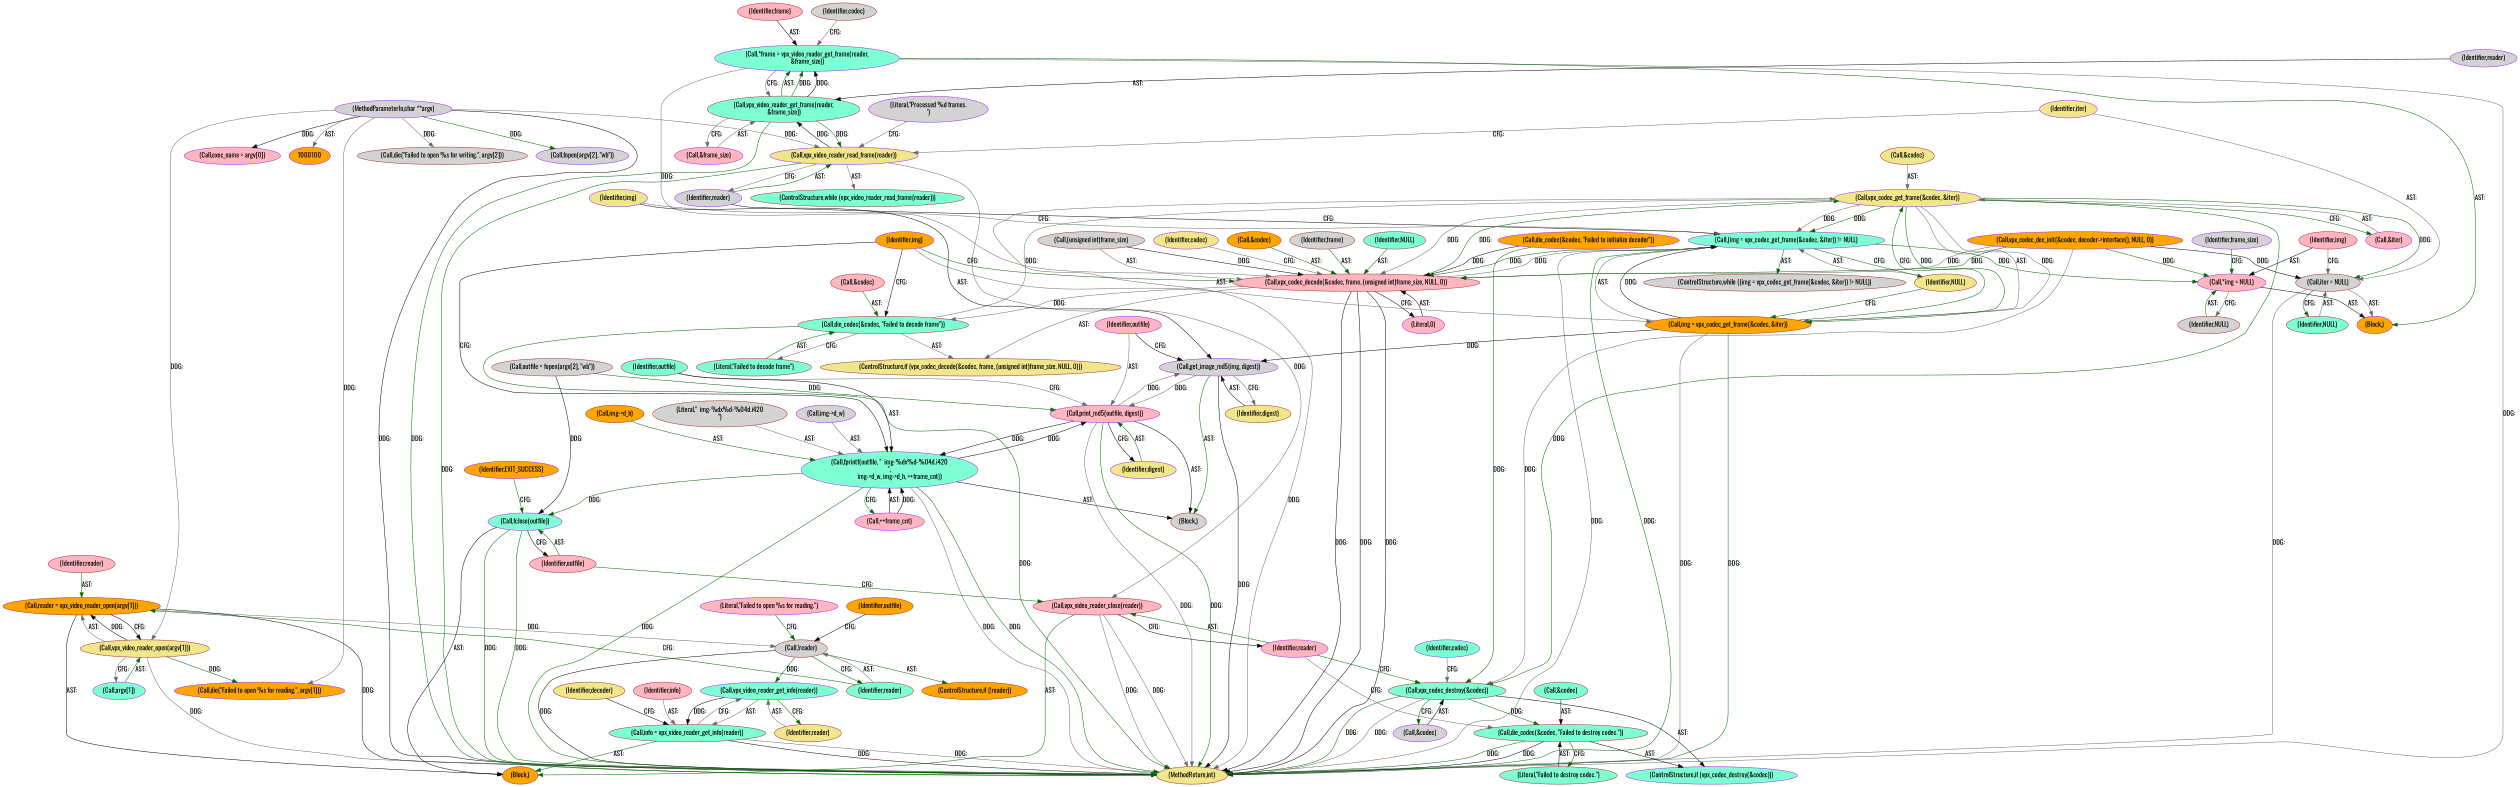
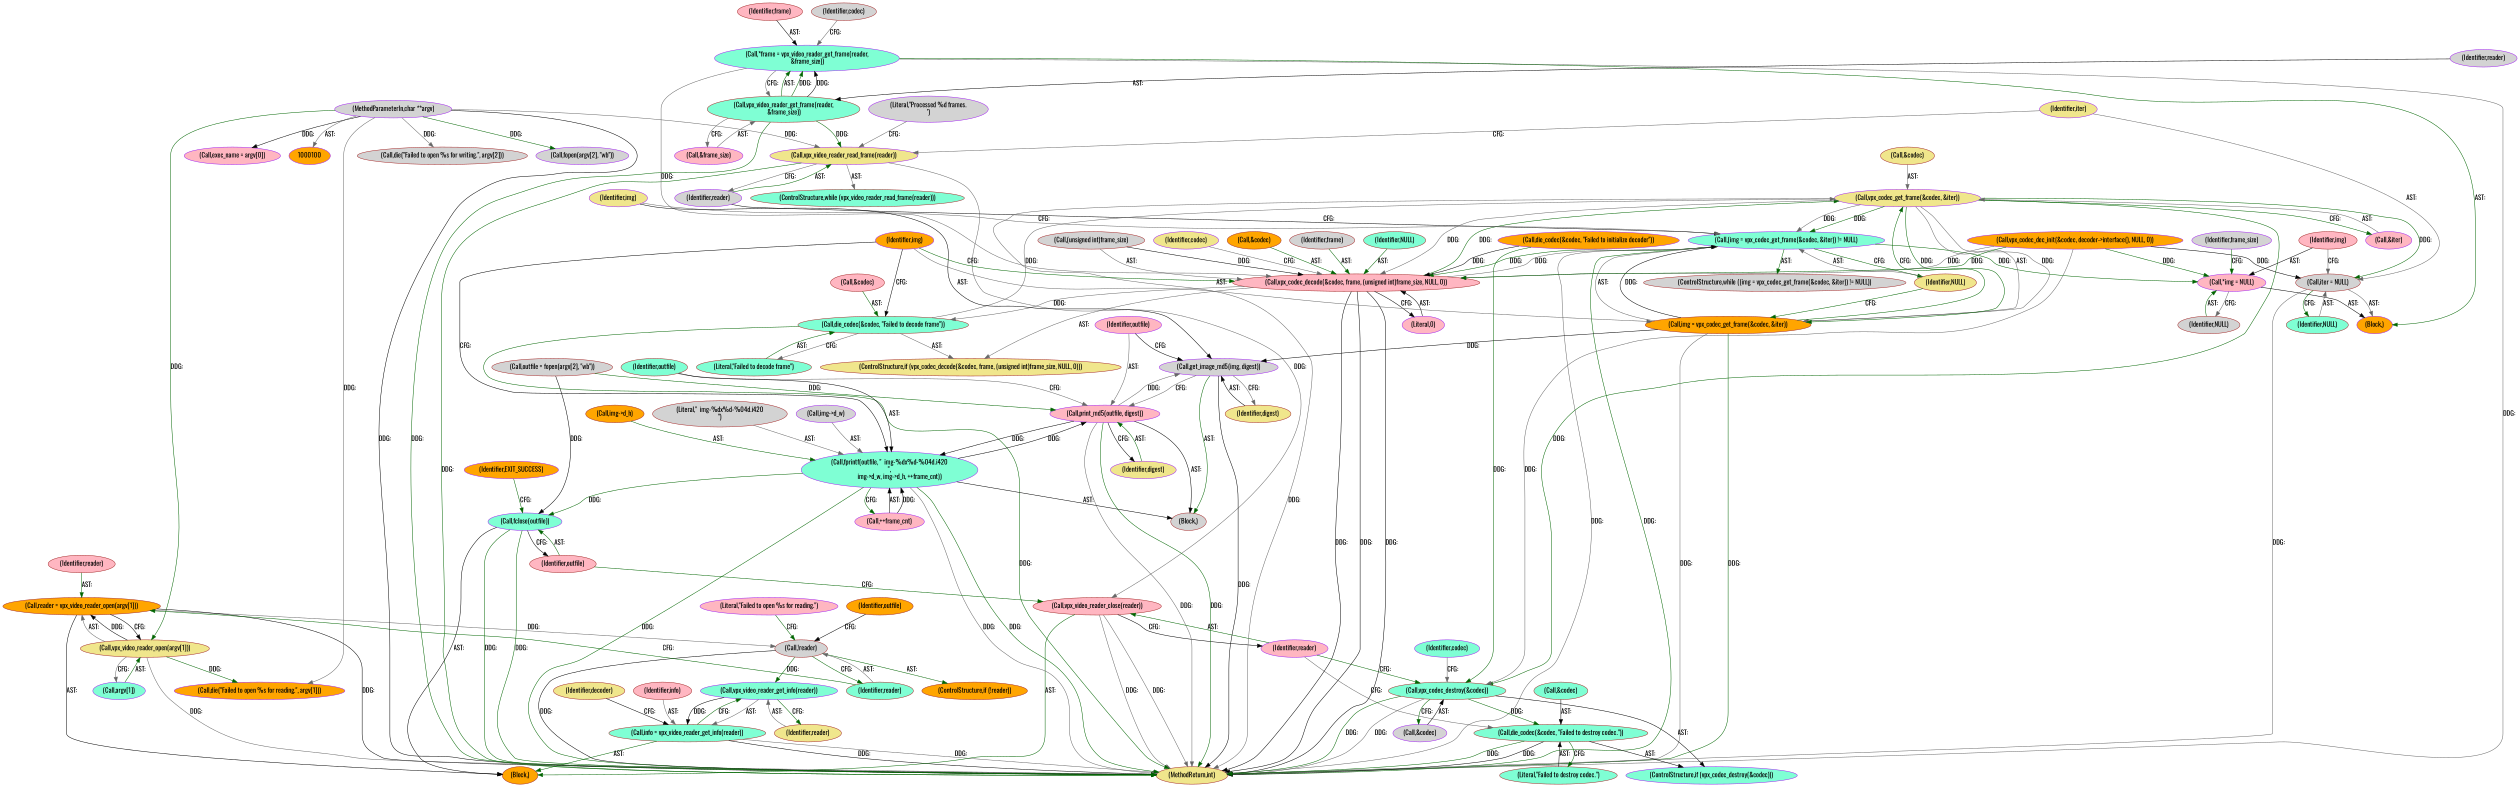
  digraph {
    fontname=Oswald
    node [color=brown fillcolor=aquamarine fontname=Oswald style=filled]
    edge [color=gray40 fontname=Oswald]
    n1 [fillcolor=orange label="(Call,reader = vpx_video_reader_open(argv[1]))"]
    n2 [fillcolor=khaki label="(Call,vpx_video_reader_open(argv[1]))"]
    n3 [fillcolor=lightgrey label="(Call,!reader)"]
    n4 [fillcolor=khaki label="(MethodReturn,int)"]
    n5 [fillcolor=orange label="(Block,)"]
    n6 [color=purple label="(Call,argv[1])"]
    n7 [color=purple fillcolor=orange label="(Call,die(\"Failed to open %s for reading.\", argv[1]))"]
    n8 [color=purple label="(Call,vpx_video_reader_get_info(reader))"]
    n9 [label="(Identifier,reader)"]
    n10 [fillcolor=orange label="(ControlStructure,if (!reader))"]
    n11 [color=purple fillcolor=lightgrey label="(MethodParameterIn,char **argv)"]
    n12 [fillcolor=lightgrey label="(Call,die(\"Failed to open %s for writing.\", argv[2]))"]
    n13 [color=purple fillcolor=lightgrey label="(Call,fopen(argv[2], \"wb\"))"]
    n14 [color=purple fillcolor=lightpink label="(Call,exec_name = argv[0])"]
    1000100 [color=purple fillcolor=orange]
    n16 [color=purple fillcolor=khaki label="(Call,vpx_video_reader_read_frame(reader))"]
    n17 [label="(Call,info = vpx_video_reader_get_info(reader))"]
    n18 [fillcolor=khaki label="(Identifier,reader)"]
    n19 [label="(Call,vpx_video_reader_get_frame(reader,\n &frame_size))"]
    n20 [fillcolor=lightpink label="(Call,vpx_video_reader_close(reader))"]
    n21 [label="(ControlStructure,while (vpx_video_reader_read_frame(reader)))"]
    n22 [color=purple fillcolor=lightgrey label="(Identifier,reader)"]
    n23 [color=purple label="(Call,*frame = vpx_video_reader_get_frame(reader,\n &frame_size))"]
    n24 [color=purple fillcolor=lightpink label="(Call,&frame_size)"]
    n25 [color=purple fillcolor=lightpink label="(Identifier,reader)"]
    n26 [color=purple label="(Call,(img = vpx_codec_get_frame(&codec, &iter)) != NULL)"]
    n27 [fillcolor=lightpink label="(Call,vpx_codec_decode(&codec, frame, (unsigned int)frame_size, NULL, 0))"]
    n28 [color=purple fillcolor=orange label="(Block,)"]
    n29 [label="(Call,die_codec(&codec, \"Failed to decode frame\"))"]
    n30 [color=purple fillcolor=khaki label="(Call,vpx_codec_get_frame(&codec, &iter))"]
    n31 [color=purple fillcolor=lightpink label="(Literal,0)"]
    n32 [fillcolor=khaki label="(ControlStructure,if (vpx_codec_decode(&codec, frame, (unsigned int)frame_size, NULL, 0)))"]
    n33 [label="(Literal,\"Failed to decode frame\")"]
    n34 [fillcolor=orange label="(Call,img = vpx_codec_get_frame(&codec, &iter))"]
    n35 [label="(Call,vpx_codec_destroy(&codec))"]
    n36 [color=purple fillcolor=lightpink label="(Call,&iter)"]
    n37 [fillcolor=lightgrey label="(Call,iter = NULL)"]
    n38 [color=purple fillcolor=lightpink label="(Call,*img = NULL)"]
    n39 [fillcolor=khaki label="(Identifier,NULL)"]
    n40 [fillcolor=lightgrey label="(ControlStructure,while ((img = vpx_codec_get_frame(&codec, &iter)) != NULL))"]
    n41 [color=purple fillcolor=lightgrey label="(Call,get_image_md5(img, digest))"]
    n42 [label="(Call,die_codec(&codec, \"Failed to destroy codec.\"))"]
    n43 [color=purple fillcolor=lightgrey label="(Call,&codec)"]
    n44 [color=purple label="(ControlStructure,if (vpx_codec_destroy(&codec)))"]
    n45 [label="(Identifier,NULL)"]
    n46 [fillcolor=lightgrey label="(Identifier,NULL)"]
    n47 [color=purple fillcolor=lightpink label="(Call,print_md5(outfile, digest))"]
    n48 [fillcolor=lightgrey label="(Block,)"]
    n49 [fillcolor=khaki label="(Identifier,digest)"]
    n50 [color=purple label="(Call,fprintf(outfile, \"  img-%dx%d-%04d.i420\n\",\n              img->d_w, img->d_h, ++frame_cnt))"]
    n51 [color=purple fillcolor=khaki label="(Identifier,digest)"]
    n52 [color=purple label="(Call,fclose(outfile))"]
    n53 [color=purple fillcolor=lightpink label="(Call,++frame_cnt)"]
    n54 [fillcolor=lightpink label="(Identifier,outfile)"]
    n55 [label="(Literal,\"Failed to destroy codec.\")"]
    n56 [fillcolor=lightpink label="(Identifier,img)"]
    n57 [fillcolor=lightpink label="(Identifier,reader)"]
    n58 [color=purple fillcolor=lightgrey label="(Call,img->d_w)"]
    n59 [label="(Identifier,outfile)"]
    n60 [label="(Call,&codec)"]
    n61 [label="(Identifier,NULL)"]
    n62 [fillcolor=lightgrey label="(Call,(unsigned int)frame_size)"]
    n63 [fillcolor=lightpink label="(Identifier,info)"]
    n64 [fillcolor=lightgrey label="(Call,outfile = fopen(argv[2], \"wb\"))"]
    n65 [fillcolor=lightpink label="(Identifier,frame)"]
    n66 [color=purple fillcolor=lightgrey label="(Literal,\"Processed %d frames.\n\")"]
    n67 [color=purple fillcolor=khaki label="(Identifier,codec)"]
    n68 [fillcolor=lightpink label="(Call,&codec)"]
    n69 [fillcolor=orange label="(Identifier,outfile)"]
    n70 [fillcolor=khaki label="(Identifier,decoder)"]
    n71 [color=purple fillcolor=orange label="(Call,die_codec(&codec, \"Failed to initialize decoder\"))"]
    n72 [color=purple fillcolor=khaki label="(Identifier,iter)"]
    n73 [color=purple fillcolor=orange label="(Call,vpx_codec_dec_init(&codec, decoder->interface(), NULL, 0))"]
    n74 [color=purple label="(Identifier,codec)"]
    n75 [color=purple fillcolor=orange label="(Identifier,img)"]
    n76 [color=purple fillcolor=khaki label="(Identifier,img)"]
    n77 [color=purple fillcolor=lightpink label="(Literal,\"Failed to open %s for reading.\")"]
    n78 [color=purple fillcolor=orange label="(Identifier,EXIT_SUCCESS)"]
    n79 [fillcolor=orange label="(Call,img->d_h)"]
    n80 [fillcolor=lightgrey label="(Identifier,codec)"]
    n81 [color=purple fillcolor=lightpink label="(Identifier,outfile)"]
    n82 [fillcolor=lightgrey label="(Literal,\"  img-%dx%d-%04d.i420\n\")"]
    n83 [fillcolor=orange label="(Call,&codec)"]
    n84 [color=purple fillcolor=lightgrey label="(Identifier,reader)"]
    n85 [fillcolor=khaki label="(Call,&codec)"]
    n86 [fillcolor=lightgrey label="(Identifier,frame)"]
    n87 [color=purple fillcolor=lightgrey label="(Identifier,frame_size)"]
    n1 -> n2 [color=black label="CFG: "]
    n1 -> n3 [label="DDG: "]
    n1 -> n4 [color=black label="DDG: "]
    n1 -> n5 [color=black label="AST: "]
    n2 -> n1 [label="AST: "]
    n2 -> n1 [color=black label="DDG: "]
    n2 -> n4 [label="DDG: "]
    n2 -> n6 [label="CFG: "]
    n2 -> n7 [color=darkgreen label="DDG: "]
    n3 -> n4 [color=black label="DDG: "]
    n3 -> n8 [color=darkgreen label="DDG: "]
    n3 -> n9 [color=darkgreen label="CFG: "]
    n3 -> n10 [color=darkgreen label="AST: "]
    n6 -> n2 [color=darkgreen label="AST: "]
    n8 -> n17 [label="AST: "]
    n8 -> n17 [color=black label="DDG: "]
    n8 -> n18 [color=darkgreen label="CFG: "]
    n9 -> n1 [color=darkgreen label="CFG: "]
    n9 -> n3 [label="AST: "]
-   n11 -> n2 [label="DDG: "]
+   n11 -> n2 [color=darkgreen label="DDG: "]
    n11 -> n4 [color=black label="DDG: "]
    n11 -> n7 [label="DDG: "]
    n11 -> n12 [label="DDG: "]
    n11 -> n13 [color=darkgreen label="DDG: "]
    n11 -> n14 [color=black label="DDG: "]
    n11 -> 1000100 [label="AST: "]
    n11 -> n16 [label="DDG: "]
    n16 -> n4 [color=darkgreen label="DDG: "]
-   n16 -> n19 [color=black label="DDG: "]
    n16 -> n20 [label="DDG: "]
    n16 -> n21 [label="AST: "]
    n16 -> n22 [label="CFG: "]
    n17 -> n4 [label="DDG: "]
    n17 -> n4 [color=black label="DDG: "]
    n17 -> n5 [color=darkgreen label="AST: "]
-   n17 -> n8 [label="CFG: "]
+   n17 -> n8 [color=darkgreen label="CFG: "]
    n18 -> n8 [label="AST: "]
    n19 -> n4 [color=darkgreen label="DDG: "]
    n19 -> n16 [color=darkgreen label="DDG: "]
    n19 -> n23 [color=darkgreen label="AST: "]
    n19 -> n23 [color=darkgreen label="DDG: "]
    n19 -> n23 [color=black label="DDG: "]
    n19 -> n24 [label="CFG: "]
    n20 -> n4 [label="DDG: "]
    n20 -> n4 [label="DDG: "]
    n20 -> n5 [color=darkgreen label="AST: "]
    n20 -> n25 [color=black label="CFG: "]
    n22 -> n16 [color=darkgreen label="AST: "]
    n22 -> n26 [color=black label="CFG: "]
    n23 -> n4 [label="DDG: "]
    n23 -> n19 [label="CFG: "]
    n23 -> n27 [label="DDG: "]
    n23 -> n28 [color=darkgreen label="AST: "]
    n24 -> n19 [label="AST: "]
    n25 -> n20 [color=darkgreen label="AST: "]
    n25 -> n35 [color=darkgreen label="CFG: "]
    n25 -> n42 [label="CFG: "]
    n26 -> n4 [label="DDG: "]
    n26 -> n4 [color=darkgreen label="DDG: "]
    n26 -> n27 [color=darkgreen label="DDG: "]
    n26 -> n38 [color=darkgreen label="DDG: "]
    n26 -> n39 [color=darkgreen label="CFG: "]
    n26 -> n40 [color=darkgreen label="AST: "]
    n27 -> n4 [color=black label="DDG: "]
    n27 -> n4 [color=black label="DDG: "]
    n27 -> n4 [color=black label="DDG: "]
    n27 -> n26 [label="DDG: "]
    n27 -> n29 [label="DDG: "]
    n27 -> n30 [color=darkgreen label="DDG: "]
    n27 -> n31 [color=black label="CFG: "]
    n27 -> n32 [label="AST: "]
    n29 -> n4 [color=darkgreen label="DDG: "]
    n29 -> n30 [label="DDG: "]
    n29 -> n32 [label="AST: "]
    n29 -> n33 [label="CFG: "]
    n30 -> n4 [label="DDG: "]
    n30 -> n26 [color=darkgreen label="DDG: "]
    n30 -> n26 [label="DDG: "]
    n30 -> n27 [label="DDG: "]
    n30 -> n34 [label="AST: "]
    n30 -> n34 [label="DDG: "]
    n30 -> n34 [color=darkgreen label="DDG: "]
    n30 -> n35 [color=darkgreen label="DDG: "]
    n30 -> n36 [color=darkgreen label="CFG: "]
    n30 -> n37 [color=darkgreen label="DDG: "]
    n31 -> n27 [color=black label="AST: "]
    n33 -> n29 [color=darkgreen label="AST: "]
    n34 -> n4 [label="DDG: "]
    n34 -> n4 [color=darkgreen label="DDG: "]
    n34 -> n26 [label="AST: "]
    n34 -> n26 [color=black label="DDG: "]
    n34 -> n30 [color=darkgreen label="CFG: "]
    n34 -> n41 [color=black label="DDG: "]
    n35 -> n4 [color=darkgreen label="DDG: "]
    n35 -> n4 [label="DDG: "]
    n35 -> n42 [color=darkgreen label="DDG: "]
    n35 -> n43 [color=darkgreen label="CFG: "]
    n35 -> n44 [color=black label="AST: "]
    n36 -> n30 [label="AST: "]
    n37 -> n4 [label="DDG: "]
    n37 -> n28 [label="AST: "]
    n37 -> n45 [color=darkgreen label="CFG: "]
    n38 -> n28 [color=black label="AST: "]
    n38 -> n46 [label="CFG: "]
    n39 -> n26 [label="AST: "]
    n39 -> n34 [color=darkgreen label="CFG: "]
    n41 -> n4 [color=black label="DDG: "]
-   n41 -> n47 [label="DDG: "]
+   n41 -> n47 [label="CFG: "]
    n41 -> n48 [color=darkgreen label="AST: "]
    n41 -> n49 [label="CFG: "]
    n42 -> n4 [color=black label="DDG: "]
    n42 -> n4 [color=darkgreen label="DDG: "]
    n42 -> n44 [color=black label="AST: "]
    n42 -> n55 [color=darkgreen label="CFG: "]
    n43 -> n35 [color=black label="AST: "]
    n45 -> n37 [label="AST: "]
    n46 -> n38 [color=darkgreen label="AST: "]
    n47 -> n4 [label="DDG: "]
    n47 -> n4 [color=darkgreen label="DDG: "]
    n47 -> n41 [label="DDG: "]
    n47 -> n48 [color=black label="AST: "]
    n47 -> n50 [color=black label="DDG: "]
    n47 -> n51 [color=black label="CFG: "]
    n49 -> n41 [color=black label="AST: "]
    n50 -> n4 [label="DDG: "]
    n50 -> n4 [color=darkgreen label="DDG: "]
    n50 -> n4 [color=darkgreen label="DDG: "]
    n50 -> n47 [color=black label="DDG: "]
    n50 -> n48 [color=black label="AST: "]
    n50 -> n52 [color=darkgreen label="DDG: "]
    n50 -> n53 [color=darkgreen label="CFG: "]
    n51 -> n47 [color=darkgreen label="AST: "]
    n52 -> n4 [color=darkgreen label="DDG: "]
    n52 -> n4 [color=darkgreen label="DDG: "]
    n52 -> n5 [color=black label="AST: "]
    n52 -> n54 [color=black label="CFG: "]
    n53 -> n50 [color=black label="AST: "]
    n53 -> n50 [color=black label="DDG: "]
    n54 -> n20 [color=darkgreen label="CFG: "]
    n54 -> n52 [color=darkgreen label="AST: "]
    n55 -> n42 [color=black label="AST: "]
    n56 -> n37 [label="CFG: "]
    n56 -> n38 [color=black label="AST: "]
    n57 -> n1 [color=darkgreen label="AST: "]
    n58 -> n50 [label="AST: "]
    n59 -> n47 [label="CFG: "]
    n59 -> n50 [color=black label="AST: "]
    n60 -> n42 [color=black label="AST: "]
    n61 -> n27 [color=darkgreen label="AST: "]
    n62 -> n27 [label="AST: "]
    n62 -> n27 [color=black label="DDG: "]
    n63 -> n17 [label="AST: "]
    n64 -> n47 [color=darkgreen label="DDG: "]
    n64 -> n52 [color=black label="DDG: "]
    n65 -> n23 [color=black label="AST: "]
    n66 -> n16 [label="CFG: "]
    n67 -> n27 [label="CFG: "]
    n68 -> n29 [color=darkgreen label="AST: "]
    n69 -> n3 [color=black label="CFG: "]
    n70 -> n17 [color=black label="CFG: "]
    n71 -> n27 [color=black label="DDG: "]
    n71 -> n35 [color=darkgreen label="DDG: "]
    n72 -> n16 [label="CFG: "]
    n72 -> n37 [label="AST: "]
    n73 -> n27 [label="DDG: "]
    n73 -> n27 [color=darkgreen label="DDG: "]
    n73 -> n35 [label="DDG: "]
    n73 -> n37 [color=black label="DDG: "]
    n73 -> n38 [color=darkgreen label="DDG: "]
    n74 -> n35 [label="CFG: "]
    n75 -> n27 [color=darkgreen label="CFG: "]
    n75 -> n29 [color=black label="CFG: "]
    n75 -> n34 [label="AST: "]
    n75 -> n50 [color=black label="CFG: "]
    n76 -> n26 [label="CFG: "]
    n76 -> n41 [color=black label="AST: "]
    n77 -> n3 [color=darkgreen label="CFG: "]
    n78 -> n52 [color=darkgreen label="CFG: "]
    n79 -> n50 [color=darkgreen label="AST: "]
    n80 -> n23 [label="CFG: "]
    n81 -> n41 [color=black label="CFG: "]
    n81 -> n47 [label="AST: "]
    n82 -> n50 [label="AST: "]
    n83 -> n27 [color=darkgreen label="AST: "]
    n84 -> n19 [color=black label="AST: "]
    n85 -> n30 [label="AST: "]
    n86 -> n27 [color=darkgreen label="AST: "]
    n87 -> n38 [color=darkgreen label="CFG: "]
  }
